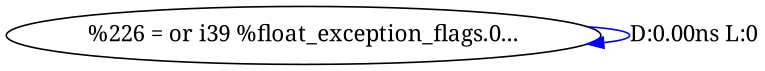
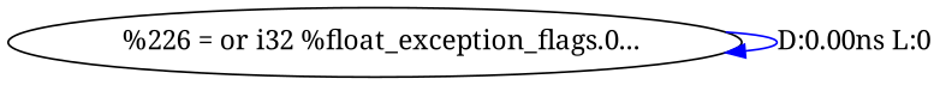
  digraph {
    fontname="Noto Serif"
-   n1 [label="%226 = or i39 %float_exception_flags.0..." fontname="Noto Serif"]
+   n1 [label="  %226 = or i32 %float_exception_flags.0..." fontname="Noto Serif"]
    n1 -> n1 [color=blue label="D:0.00ns L:0" fontname="Noto Serif"]
  }
